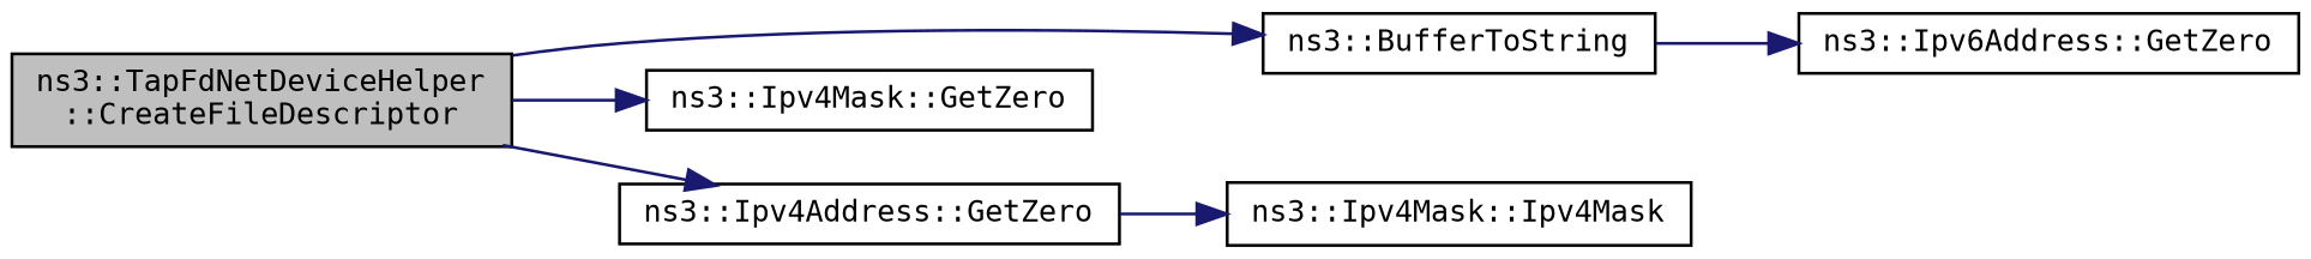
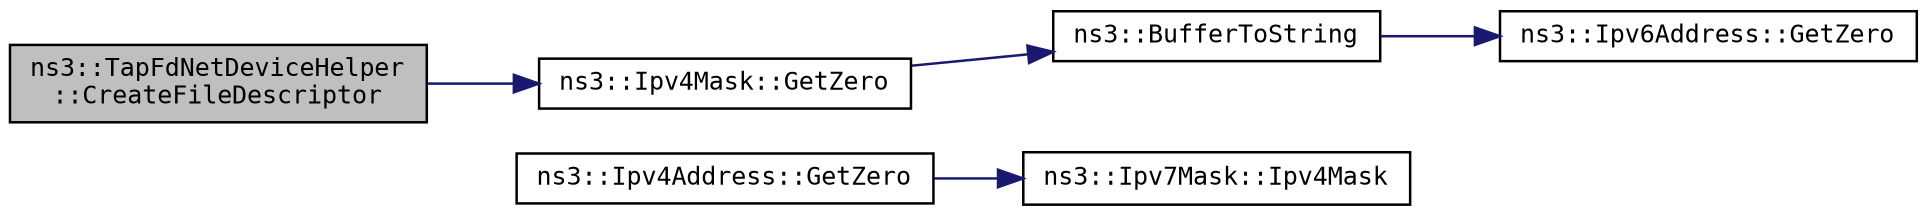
  digraph {
    fontname="DejaVu Sans Mono"
    rankdir=LR
    node [color=black fillcolor=white fontname="DejaVu Sans Mono" fontsize=10 shape=record style=filled]
    edge [color=midnightblue fontname="DejaVu Sans Mono" fontsize=10 labelfontname=Helvetica labelfontsize=10 style=solid]
    n1 [fillcolor=grey75 fontcolor=black height=0.2 label="ns3::TapFdNetDeviceHelper\l::CreateFileDescriptor" width=0.4]
    n2 [height=0.2 label="ns3::BufferToString" width=0.4]
    n3 [height=0.2 label="ns3::Ipv4Address::GetZero" width=0.4]
    n4 [height=0.2 label="ns3::Ipv4Mask::GetZero" width=0.4]
    n5 [height=0.2 label="ns3::Ipv6Address::GetZero" width=0.4]
-   n6 [height=0.2 label="ns3::Ipv4Mask::Ipv4Mask" width=0.4]
-   n1 -> n2
-   n1 -> n3
+   n6 [height=0.2 label="ns3::Ipv7Mask::Ipv4Mask" width=0.4]
+   n4 -> n2
    n1 -> n4
    n2 -> n5
    n3 -> n6
  }
